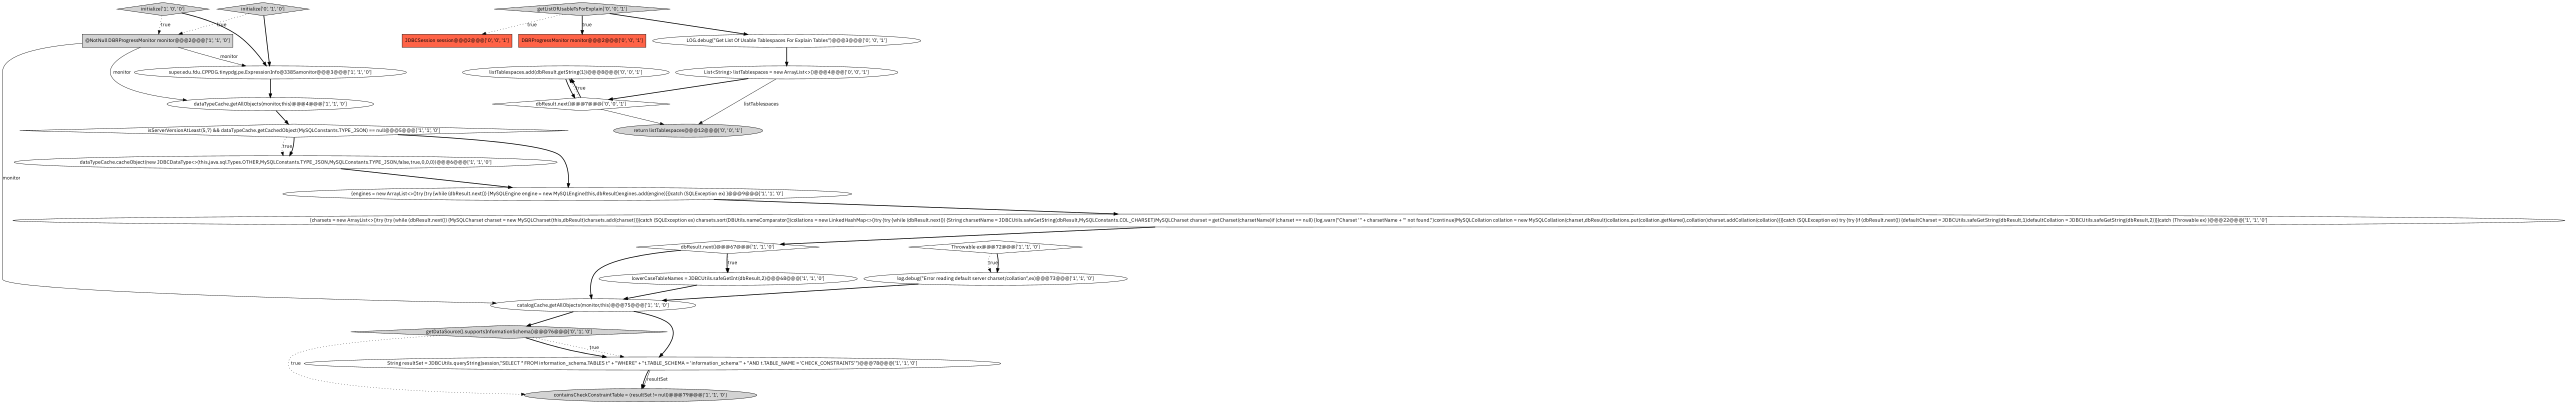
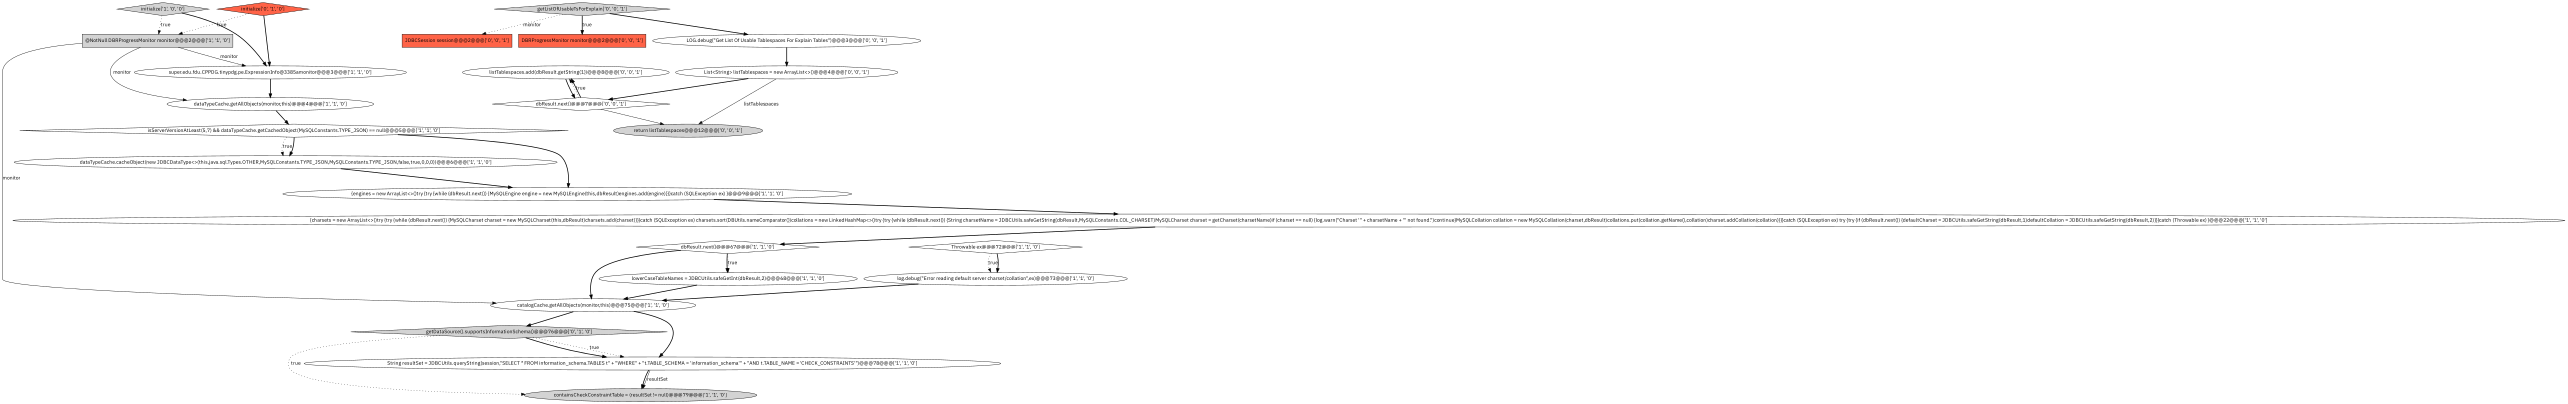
  digraph {
    fontname="IBM Plex Sans"
    node [fillcolor=white fontname="IBM Plex Sans" shape=ellipse style=filled]
    edge [fontname="IBM Plex Sans" style=bold]
-   n1 [fillcolor=lightgray label="initialize['0', '1', '0']" shape=diamond]
+   n1 [fillcolor=tomato label="initialize['0', '1', '0']" shape=diamond]
    n2 [label="super.edu.fdu.CPPDG.tinypdg.pe.ExpressionInfo@3385amonitor@@@3@@@['1', '1', '0']"]
    n3 [fillcolor=lightgray label="@NotNull DBRProgressMonitor monitor@@@2@@@['1', '1', '0']" shape=box]
    n4 [label="dataTypeCache.getAllObjects(monitor,this)@@@4@@@['1', '1', '0']"]
    n5 [label="catalogCache.getAllObjects(monitor,this)@@@75@@@['1', '1', '0']"]
    n6 [label="listTablespaces.add(dbResult.getString(1))@@@8@@@['0', '0', '1']"]
    n7 [label="dbResult.next()@@@7@@@['0', '0', '1']" shape=diamond]
    n8 [fillcolor=lightgray label="return listTablespaces@@@12@@@['0', '0', '1']"]
    n9 [label="dataTypeCache.cacheObject(new JDBCDataType<>(this,java.sql.Types.OTHER,MySQLConstants.TYPE_JSON,MySQLConstants.TYPE_JSON,false,true,0,0,0))@@@6@@@['1', '1', '0']"]
    n10 [label="{engines = new ArrayList<>()try {try {while (dbResult.next()) {MySQLEngine engine = new MySQLEngine(this,dbResult)engines.add(engine)}}}catch (SQLException ex) }@@@9@@@['1', '1', '0']"]
    n11 [label="{charsets = new ArrayList<>()try {try {while (dbResult.next()) {MySQLCharset charset = new MySQLCharset(this,dbResult)charsets.add(charset)}}}catch (SQLException ex) charsets.sort(DBUtils.nameComparator())collations = new LinkedHashMap<>()try {try {while (dbResult.next()) {String charsetName = JDBCUtils.safeGetString(dbResult,MySQLConstants.COL_CHARSET)MySQLCharset charset = getCharset(charsetName)if (charset == null) {log.warn(\"Charset '\" + charsetName + \"' not found.\")continue}MySQLCollation collation = new MySQLCollation(charset,dbResult)collations.put(collation.getName(),collation)charset.addCollation(collation)}}}catch (SQLException ex) try {try {if (dbResult.next()) {defaultCharset = JDBCUtils.safeGetString(dbResult,1)defaultCollation = JDBCUtils.safeGetString(dbResult,2)}}}catch (Throwable ex) }@@@22@@@['1', '1', '0']"]
    n12 [fillcolor=lightgray label="initialize['1', '0', '0']" shape=diamond]
    n13 [label="isServerVersionAtLeast(5,7) && dataTypeCache.getCachedObject(MySQLConstants.TYPE_JSON) == null@@@5@@@['1', '1', '0']" shape=diamond]
    n14 [label="Throwable ex@@@72@@@['1', '1', '0']" shape=diamond]
    n15 [label="log.debug(\"Error reading default server charset/collation\",ex)@@@73@@@['1', '1', '0']"]
    n16 [label="List<String> listTablespaces = new ArrayList<>()@@@4@@@['0', '0', '1']"]
    n17 [fillcolor=lightgray label="getDataSource().supportsInformationSchema()@@@76@@@['0', '1', '0']" shape=diamond]
    n18 [label="String resultSet = JDBCUtils.queryString(session,\"SELECT * FROM information_schema.TABLES t\" + \"WHERE\" + \"t.TABLE_SCHEMA = 'information_schema'\" + \"AND t.TABLE_NAME = 'CHECK_CONSTRAINTS'\")@@@78@@@['1', '1', '0']"]
    n19 [fillcolor=tomato label="JDBCSession session@@@2@@@['0', '0', '1']" shape=box]
    n20 [fillcolor=lightgray label="getListOfUsableTsForExplain['0', '0', '1']" shape=diamond]
    n21 [fillcolor=tomato label="DBRProgressMonitor monitor@@@2@@@['0', '0', '1']" shape=box]
    n22 [label="LOG.debug(\"Get List Of Usable Tablespaces For Explain Tables\")@@@3@@@['0', '0', '1']"]
    n23 [fillcolor=lightgray label="containsCheckConstraintTable = (resultSet != null)@@@79@@@['1', '1', '0']"]
    n24 [label="dbResult.next()@@@67@@@['1', '1', '0']" shape=diamond]
    n25 [label="lowerCaseTableNames = JDBCUtils.safeGetInt(dbResult,2)@@@68@@@['1', '1', '0']"]
    n1 -> n2
    n1 -> n3 [label=true style=dotted]
    n2 -> n4
    n3 -> n2 [label=monitor style=solid]
    n3 -> n4 [label=monitor style=solid]
    n3 -> n5 [label=monitor style=solid]
    n4 -> n13
    n5 -> n17
    n5 -> n18
    n6 -> n7
    n7 -> n6
    n7 -> n6 [label=true style=dotted]
    n7 -> n8 [style=solid]
    n9 -> n10
    n10 -> n11
    n11 -> n24
    n12 -> n2
    n12 -> n3 [label=true style=dotted]
    n13 -> n9 [label=true style=dotted]
    n13 -> n9
    n13 -> n10
    n14 -> n15 [label=true style=dotted]
    n14 -> n15
    n15 -> n5
    n16 -> n7
    n16 -> n8 [label=listTablespaces style=solid]
    n17 -> n18 [label=true style=dotted]
    n17 -> n18
    n17 -> n23 [label=true style=dotted]
    n18 -> n23
    n18 -> n23 [label=resultSet style=solid]
-   n20 -> n19 [label=true style=dotted]
+   n20 -> n19 [label=monitor style=dotted]
    n20 -> n21 [label=true]
    n20 -> n22
    n22 -> n16
    n24 -> n5
    n24 -> n25
    n24 -> n25 [label=true style=dotted]
    n25 -> n5
  }
